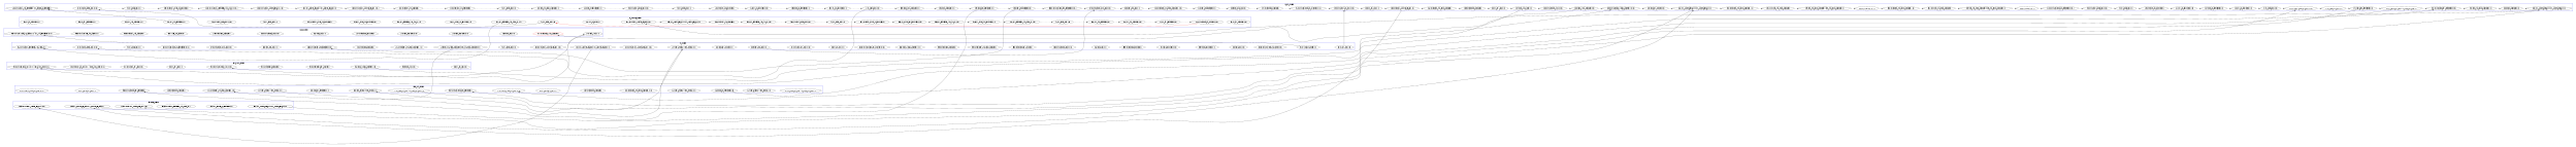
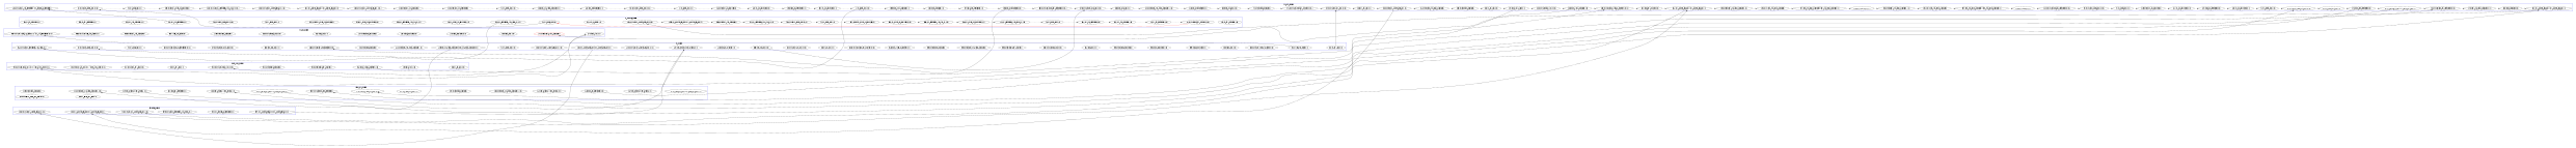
  digraph {
    fontname=Lato
    rankdir=LR
    node [fontname=Lato]
    edge [color=black fontname=Lato style=solid]
    n1 [label="312: drv_usb_registered = 1;"]
    n2 [label="70: assume(fw_table_lock == 0);"]
    n3 [label="64: assume(port_tty_installed == 0);"]
    n4 [label="65: fw_tty_initialized = 0;"]
    n5 [label="337: assert(fw_driver_list_consistent);"]
-   n6 [label="338: fw_driver_port_consistent = 0;"]
+   n6 [label="338: fw_driver_list_consistent = 0;"]
    n7 [label="484: assume(drv_module_ref_cnt == 0);"]
    n8 [label="485: drv_module_ref_cnt = drv_module_ref_cnt - 1;"]
    n9 [label="76: fw_table_lock = 0;"]
    n10 [label="322: drv_registered_with_serial_fw = 1;"]
    n11 [label="331: drv_registered_with_usb_fw = 0;"]
    n12 [label="70: assume(fw_table_lock == 0);"]
    n13 [label="71: fw_table_lock = 1;"]
    n14 [label="61: fw_tty_registered = 0;"]
    n15 [label="317: assert(fw_driver_list_consistent);"]
    n16 [label="318: fw_driver_list_consistent = 0;"]
    n17 [label="319: drv_registered_with_usb_fw = 1;"]
    n18 [label="320: fw_driver_list_consistent = 1;"]
    n19 [label="54: fw_tty_initialized = 1;"]
    n20 [label="55: fw_tty_registered = 1;"]
    n21 [label="340: fw_driver_list_consistent = 1;"]
    n22 [label="342: drv_registered_with_serial_fw = 0;"]
    n23 [label="396: drv_usb_registered = 0;"]
    n24 [label="347: drv_usb_initialized = 0;"]
    n25 [label="339: drv_registered_with_usb_fw = 0;"]
    n26 [label="311: drv_usb_initialized = 1;"]
    n27 [label="326: drv_id_table = 1;"]
    n28 [label="71: fw_table_lock = 1;"]
    n29 [label="330: assert(drv_usb_initialized);"]
    n30 [label="76: fw_table_lock = 0;"]
    n31 [label="576: drv_device_id_registered = 1;"]
    n32 [label="577: drv_module_ref_cnt = drv_module_ref_cnt - 1;"]
    n33 [label="291a: assume(drv_module_ref_cnt >= 0);"]
    n34 [label="292: drv_module_ref_cnt = drv_module_ref_cnt + 1;"]
    n35 [label="575: assume(drv_registered_with_serial_fw);"]
    n36 [label="572b: assume(!(drv_module_ref_cnt <= 0));"]
    n37 [label="537: assume(!port_dev_registered);"]
    n38 [label="243: port_tty_registered = 0;"]
-   n39 [label="533: assume(port_dev_registered);"]
    n40 [label="225: assert(port_initialized);"]
    n41 [label="87: fw_serial_bus_lock = fw_serial_bus_lock - 1;"]
    n42 [label="81: assume(fw_serial_bus_lock == 0);"]
    n43 [label="233: dev_autopm = dev_autopm - 1;"]
    n44 [label="237: assert(port_initialized);"]
    n45 [label="238: assert(dev_usb_serial_initialized >= 0);"]
    n46 [label="241: dev_autopm = dev_autopm + 1;"]
    n47 [label="226: assert(dev_usb_serial_initialized >= 0);"]
    n48 [label="247: dev_autopm = dev_autopm - 1;"]
    n49 [label="87: fw_serial_bus_lock = fw_serial_bus_lock - 1;"]
    n50 [label="227: dev_autopm = dev_autopm + 1;"]
    n51 [label="231: port_tty_registered = 1;"]
    n52 [label="82: fw_serial_bus_lock = 1;"]
    n53 [label="81: assume(fw_serial_bus_lock == 0);"]
    n54 [label="82: fw_serial_bus_lock = 1;"]
    n55 [label="509: assert(drv_usb_initialized);"]
    n56 [label="510: write_urb_state = 0;"]
    n57 [label="109: port_lock = 0;"]
    n58 [color=red label="471: assert(port_work_initialized);"]
    n59 [label="472: port_work = 1;"]
    n60 [label="507: assume((write_urb_state == 1) | (drv_usb_registered == 0));"]
    n61 [label="468: port_consistent = 0;"]
    n62 [label="469: port_consistent = 1;"]
    n63 [label="465: assert(port_initialized);"]
    n64 [label="103: assume(port_lock == 0);"]
    n65 [label="104: port_lock = 1;"]
    n66 [label="467: assert(port_consistent);"]
    n67 [label="508a: assume(write_urb_state == 1);"]
    n68 [label="524: port_write_in_progress = 0;"]
    n69 [label="518: assume((port_work == 1) | (port_work_stop == 1));"]
    n70 [label="525: port_work = 0;"]
    n71 [label="519: assert((fw_tty_lock != 2) | (port_work_stop == 0));"]
    n72 [label="92: assume(fw_tty_lock == 0);"]
    n73 [label="98: fw_tty_lock = 0;"]
    n74 [label="93: fw_tty_lock = 1;"]
    n75 [label="521b: assume(!(port_work == 0));"]
    n76 [label="522: assert(port_initialized);"]
    n77 [label="523: assert(port_tty_installed);"]
    n78 [label="552: assert(dev_usb_serial_initialized);"]
    n79 [label="553: assert(port_tty_installed);"]
    n80 [label="556: port_consistent = 0;"]
    n81 [label="557: port_consistent = 1;"]
    n82 [label="385: dev_disc_lock = 0;"]
    n83 [label="92: assume(fw_tty_lock == 0);"]
    n84 [label="93: fw_tty_lock = 1;"]
    n85 [label="548b: assume(!(port_tty_installed == 0));"]
    n86 [label="560a: assume(write_urb_state == 0);"]
    n87 [label="561: write_urb_state = 1;"]
    n88 [label="71: fw_table_lock = 1;"]
    n89 [label="401b: assume(!(port_idr_registered == 0));"]
    n90 [label="103: assume(port_lock == 0);"]
    n91 [label="292: drv_module_ref_cnt = drv_module_ref_cnt + 1;"]
    n92 [label="104: port_lock = 1;"]
    n93 [label="544: assume(drv_registered_with_serial_fw);"]
    n94 [label="291a: assume(drv_module_ref_cnt >= 0);"]
    n95 [label="70: assume(fw_table_lock == 0);"]
    n96 [label="555: assert(port_consistent);"]
    n97 [label="427: dev_autopm = dev_autopm + 1;"]
    n98 [label="76: fw_table_lock = 0;"]
    n99 [label="98: fw_tty_lock = 0;"]
    n100 [label="109: port_lock = 0;"]
    n101 [label="428: port_tty_installed = 1;"]
    n102 [label="415: dev_usb_serial_initialized = dev_usb_serial_initialized + 1;"]
    n103 [label="414: assert(dev_usb_serial_initialized > 0);"]
    n104 [label="421b: assume(!(drv_module_ref_cnt <= 0));"]
    n105 [label="408a: assume(dev_disconnected == 0);"]
    n106 [label="549: port_write_in_progress = 1;"]
    n107 [label="413: assert(port_initialized);"]
    n108 [label="379: assume(dev_disc_lock == 0);"]
    n109 [label="380: dev_disc_lock = 1;"]
    n110 [label="551: assert(port_initialized);"]
    n111 [label="70: assume(fw_table_lock == 0);"]
    n112 [label="71: fw_table_lock = 1;"]
    n113 [label="276: port_dev_registered = 0;"]
    n114 [label="278: assume(port_tty_registered == 0);"]
    n115 [label="143: dev_disconnected = 1;"]
    n116 [label="70: assume(fw_table_lock == 0);"]
    n117 [label="385: dev_disc_lock = 0;"]
    n118 [label="172: assert(port_initialized);"]
    n119 [label="82: fw_serial_bus_lock = 1;"]
    n120 [label="279: dev_usb_serial_initialized = -1;"]
    n121 [label="260b: assume(!(old == 1));"]
    n122 [label="253: assert(dev_usb_serial_initialized > 0);"]
    n123 [label="262b: assume(!(port_idr_registered == 0));"]
    n124 [label="70: assume(fw_table_lock == 0);"]
    n125 [label="191: port_tty_installed = 0;"]
    n126 [label="194: drv_module_ref_cnt = drv_module_ref_cnt - 1;"]
    n127 [label="168: assert(dev_usb_serial_initialized >= 0);"]
    n128 [label="169: dev_disconnected = 1;"]
    n129 [label="190: assume(port_write_in_progress == 0);"]
    n130 [label="185: assert(port_initialized);"]
    n131 [label="98: fw_tty_lock = 0;"]
    n132 [label="217: port_work_stop = 1;"]
    n133 [label="220: assume(port_work == 0);"]
    n134 [label="76: fw_table_lock = 0;"]
    n135 [label="379: assume(dev_disc_lock == 0);"]
    n136 [label="380: dev_disc_lock = 1;"]
    n137 [label="81: assume(fw_serial_bus_lock == 0);"]
    n138 [label="188: port_work_initialized = 0;"]
    n139 [label="123b: assume(!(drv_module_ref_cnt <= 0));"]
    n140 [label="128: assert(drv_usb_initialized);"]
    n141 [label="256: old = dev_usb_serial_initialized;"]
    n142 [label="257: dev_usb_serial_initialized = dev_usb_serial_initialized - 1;"]
    n143 [label="256: old = dev_usb_serial_initialized;"]
    n144 [label="257: dev_usb_serial_initialized = dev_usb_serial_initialized - 1;"]
    n145 [label="260a: assume(old == 1);"]
    n146 [label="157: port_dev_registered = 1;"]
    n147 [label="129: assert(drv_usb_registered);"]
    n148 [label="158: dev_disconnected = 0;"]
    n149 [label="253: assert(dev_usb_serial_initialized > 0);"]
    n150 [label="183: assert(drv_module_ref_cnt > 0);"]
    n151 [label="71: fw_table_lock = 1;"]
    n152 [label="265: assert(fw_idr_consistent);"]
    n153 [label="496: assume(drv_usb_registered | drv_device_id_registered);"]
    n154 [label="115: assert(fw_driver_list_consistent);"]
    n155 [label="116b: assume(!(drv_registered_with_usb_fw == 0));"]
    n156 [label="179: assume(fw_tty_lock == 0);"]
    n157 [label="180: fw_tty_lock = 2;"]
    n158 [label="281: drv_module_ref_cnt = drv_module_ref_cnt - 1;"]
    n159 [label="268: fw_idr_consistent = 1;"]
    n160 [label="76: fw_table_lock = 0;"]
    n161 [label="174b: assume(!(port_tty_installed == 0));"]
    n162 [label="151: fw_idr_consistent = 1;"]
    n163 [label="266: fw_idr_consistent = 0;"]
    n164 [label="267: port_idr_registered = 0;"]
    n165 [label="150: port_idr_registered = 1;"]
    n166 [label="71: fw_table_lock = 1;"]
    n167 [label="148: assert(fw_idr_consistent);"]
    n168 [label="292: drv_module_ref_cnt = drv_module_ref_cnt + 1;"]
    n169 [label="155: port_work_initialized = 1;"]
    n170 [label="87: fw_serial_bus_lock = fw_serial_bus_lock - 1;"]
    n171 [label="76: fw_table_lock = 0;"]
    n172 [label="501b: assume(!(port_dev_registered == 0));"]
    n173 [label="133: dev_usb_serial_initialized = 1;"]
    n174 [label="184: assert(dev_usb_serial_initialized);"]
    n175 [label="149: fw_idr_consistent = 0;"]
    n176 [label="156: port_initialized = 1;"]
    n177 [label="280: port_initialized = 0;"]
    n178 [label="291a: assume(drv_module_ref_cnt >= 0);"]
    subgraph cluster_1 {
      color=blue
      label=fw_module_thread
      n1
      n2
      n3
      n4
      n5
      n6
      n7
      n8
      n9
      n10
      n11
      n12
      n13
      n14
      n15
      n16
      n17
      n18
      n19
      n20
      n21
      n22
      n23
      n24
      n25
      n26
      n27
      n28
      n29
      n30
    }
    subgraph cluster_2 {
      color=blue
      label=attribute_thread
      n31
      n32
      n33
      n34
      n35
      n36
    }
    subgraph cluster_3 {
      color=blue
      label=serial_bus_thread
      n37
      n38
-     n39
      n40
      n41
      n42
      n43
      n44
      n45
      n46
      n47
      n48
      n49
      n50
      n51
      n52
      n53
      n54
    }
    subgraph cluster_4 {
      color=blue
      label=usb_cb_thread
      n55
      n56
      n57
      n58
      n59
      n60
      n61
      n62
      n63
      n64
      n65
      n66
      n67
    }
    subgraph cluster_5 {
      color=blue
      label=port_work_thread
      n68
      n69
      n70
      n71
      n72
      n73
      n74
      n75
      n76
      n77
    }
    subgraph cluster_6 {
      color=blue
      label=tty_thread
      n78
      n79
      n80
      n81
      n82
      n83
      n84
      n85
      n86
      n87
      n88
      n89
      n90
      n91
      n92
      n93
      n94
      n95
      n96
      n97
      n98
      n99
      n100
      n101
      n102
      n103
      n104
      n105
      n106
      n107
      n108
      n109
      n110
    }
    subgraph cluster_7 {
      color=blue
      label=usb_bus_thread
      n111
      n112
      n113
      n114
      n115
      n116
      n117
      n118
      n119
      n120
      n121
      n122
      n123
      n124
      n125
      n126
      n127
      n128
      n129
      n130
      n131
      n132
      n133
      n134
      n135
      n136
      n137
      n138
      n139
      n140
      n141
      n142
      n143
      n144
      n145
      n146
      n147
      n148
      n149
      n150
      n151
      n152
      n153
      n154
      n155
      n156
      n157
      n158
      n159
      n160
      n161
      n162
      n163
      n164
      n165
      n166
      n167
      n168
      n169
      n170
      n171
      n172
      n173
      n174
      n175
      n176
      n177
      n178
    }
    n1 -> n2 [color=white]
    n1 -> n153 [constraint=false]
    n2 -> n13 [color=white]
    n3 -> n4 [color=white]
    n3 -> n9 [color=red constraint=false]
    n5 -> n6 [style=dotted]
    n6 -> n25 [style=dotted]
    n7 -> n8 [style=dotted]
    n8 -> n29 [style=dotted]
    n9 -> n27 [color=white]
    n9 -> n111 [constraint=false]
    n10 -> n9 [color=white]
    n10 -> n93 [constraint=false]
    n11 -> n12 [style=dotted]
    n12 -> n28 [style=dotted]
    n13 -> n15 [color=white]
    n14 -> n3 [style=dotted]
    n15 -> n16 [color=white]
    n16 -> n17 [color=white]
    n17 -> n18 [color=white]
    n18 -> n10 [color=white]
    n19 -> n20 [color=white]
    n20 -> n26 [color=white]
    n21 -> n22 [style=dotted]
    n22 -> n30 [style=dotted]
    n23 -> n24 [style=dotted]
    n24 -> n14 [style=dotted]
    n25 -> n21 [style=dotted]
    n26 -> n1 [color=white]
    n27 -> n7 [color=white]
    n28 -> n5 [style=dotted]
    n29 -> n11 [style=dotted]
    n30 -> n23 [style=dotted]
    n31 -> n32 [color=white]
    n32 -> n158 [constraint=false]
    n33 -> n34 [color=white]
    n34 -> n36 [color=white]
    n34 -> n126 [constraint=false]
    n35 -> n31 [color=white]
    n36 -> n35 [color=white]
    n37 -> n42 [color=white]
    n38 -> n48 [color=white]
    n38 -> n114 [constraint=false]
-   n39 -> n40 [color=white]
    n40 -> n47 [color=white]
    n41 -> n37 [color=white]
    n41 -> n137 [constraint=false]
    n42 -> n52 [color=white]
    n43 -> n41 [color=white]
    n44 -> n45 [color=white]
    n45 -> n46 [color=white]
    n46 -> n38 [color=white]
    n47 -> n50 [color=white]
    n48 -> n49 [color=white]
    n50 -> n51 [color=white]
    n50 -> n97 [constraint=false]
    n51 -> n43 [color=white]
    n52 -> n44 [color=white]
    n53 -> n54 [color=white]
-   n54 -> n39 [color=white]
    n55 -> n56 [color=white]
    n56 -> n63 [color=white]
    n57 -> n58 [color=white]
    n58 -> n59 [color=white]
    n59 -> n75 [constraint=false]
    n60 -> n67 [color=white]
    n61 -> n62 [color=white]
    n62 -> n57 [color=white]
    n63 -> n64 [color=white]
    n64 -> n65 [color=white]
    n65 -> n66 [color=white]
    n66 -> n61 [color=white]
    n67 -> n55 [color=white]
    n68 -> n70 [color=white]
    n68 -> n129 [constraint=false]
    n69 -> n59 [constraint=false]
    n69 -> n71 [color=white]
    n70 -> n73 [color=white]
    n71 -> n72 [color=white]
    n72 -> n74 [color=white]
    n74 -> n75 [color=white]
    n75 -> n76 [color=white]
    n76 -> n77 [color=white]
    n77 -> n68 [color=white]
    n78 -> n79 [color=white]
    n79 -> n90 [color=white]
    n80 -> n81 [color=white]
    n81 -> n100 [color=white]
    n82 -> n83 [color=white]
    n82 -> n135 [constraint=false]
    n83 -> n84 [color=white]
    n84 -> n85 [color=white]
    n85 -> n106 [color=white]
    n86 -> n87 [color=white]
    n87 -> n60 [constraint=false]
    n87 -> n99 [color=white]
    n88 -> n89 [color=white]
    n89 -> n108 [color=white]
    n90 -> n92 [color=white]
    n91 -> n33 [constraint=false]
    n91 -> n104 [color=white]
    n92 -> n96 [color=white]
    n93 -> n95 [color=white]
    n94 -> n91 [color=white]
    n95 -> n88 [color=white]
    n96 -> n80 [color=white]
    n97 -> n43 [constraint=false]
    n97 -> n101 [color=white]
    n98 -> n94 [color=white]
    n99 -> n156 [constraint=false]
    n100 -> n86 [color=white]
    n101 -> n82 [color=white]
    n102 -> n47 [constraint=false]
    n102 -> n98 [color=white]
    n103 -> n102 [color=white]
    n104 -> n97 [color=white]
    n105 -> n107 [color=white]
    n106 -> n110 [color=white]
    n107 -> n103 [color=white]
    n108 -> n109 [color=white]
    n109 -> n105 [color=white]
    n110 -> n78 [color=white]
    n111 -> n112 [style=dotted]
    n112 -> n154 [style=dotted]
    n113 -> n37 [constraint=false]
    n113 -> n170 [style=dotted]
    n114 -> n120 [style=dotted]
    n115 -> n116 [style=dotted]
    n116 -> n166 [style=dotted]
    n117 -> n118 [style=dotted]
    n118 -> n161 [style=dotted]
    n119 -> n113 [style=dotted]
    n120 -> n177 [style=dotted]
    n121 -> n122 [style=dotted]
    n122 -> n141 [style=dotted]
    n123 -> n124 [style=dotted]
    n124 -> n151 [style=dotted]
    n125 -> n126 [style=dotted]
    n126 -> n36 [constraint=false]
    n126 -> n149 [style=dotted]
    n127 -> n128 [style=dotted]
    n128 -> n117 [style=dotted]
    n129 -> n125 [style=dotted]
    n130 -> n131 [style=dotted]
    n131 -> n132 [style=dotted]
    n132 -> n69 [constraint=false]
    n132 -> n133 [style=dotted]
    n133 -> n138 [style=dotted]
    n134 -> n95 [constraint=false]
    n134 -> n169 [style=dotted]
    n135 -> n136 [style=dotted]
    n136 -> n127 [style=dotted]
    n137 -> n119 [style=dotted]
    n138 -> n58 [constraint=false]
    n138 -> n129 [style=dotted]
    n139 -> n140 [style=dotted]
    n140 -> n147 [style=dotted]
    n141 -> n142 [style=dotted]
    n142 -> n145 [style=dotted]
    n143 -> n144 [style=dotted]
    n144 -> n121 [style=dotted]
    n145 -> n123 [style=dotted]
-   n146 -> n39 [constraint=false]
    n146 -> n148 [style=dotted]
    n147 -> n171 [style=dotted]
    n148 -> n105 [constraint=false]
    n148 -> n172 [style=dotted]
    n149 -> n143 [style=dotted]
    n150 -> n34 [constraint=false]
    n150 -> n174 [style=dotted]
    n151 -> n152 [style=dotted]
    n152 -> n163 [style=dotted]
    n153 -> n111 [color=white]
    n154 -> n155 [style=dotted]
    n155 -> n178 [style=dotted]
    n156 -> n157 [style=dotted]
    n157 -> n150 [style=dotted]
    n158 -> n7 [constraint=false]
    n159 -> n160 [style=dotted]
    n160 -> n137 [style=dotted]
    n161 -> n156 [style=dotted]
    n162 -> n134 [style=dotted]
    n163 -> n164 [style=dotted]
    n164 -> n159 [style=dotted]
    n165 -> n162 [style=dotted]
    n166 -> n167 [style=dotted]
    n167 -> n175 [style=dotted]
    n168 -> n139 [style=dotted]
    n169 -> n176 [style=dotted]
    n170 -> n42 [constraint=false]
    n170 -> n114 [style=dotted]
    n171 -> n173 [style=dotted]
    n172 -> n135 [style=dotted]
    n173 -> n115 [style=dotted]
    n174 -> n130 [style=dotted]
    n175 -> n165 [style=dotted]
    n176 -> n146 [style=dotted]
    n177 -> n158 [style=dotted]
    n178 -> n168 [style=dotted]
  }
